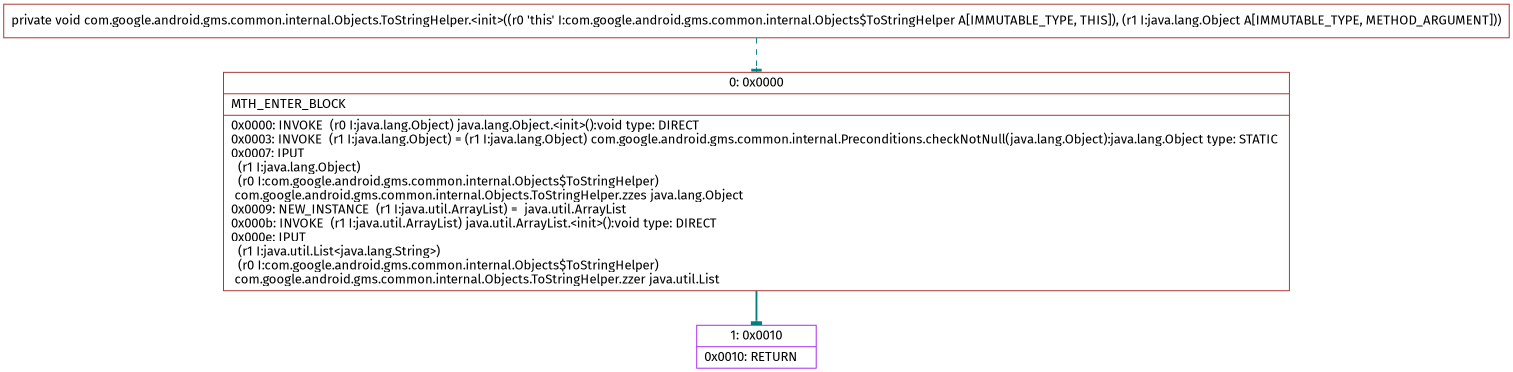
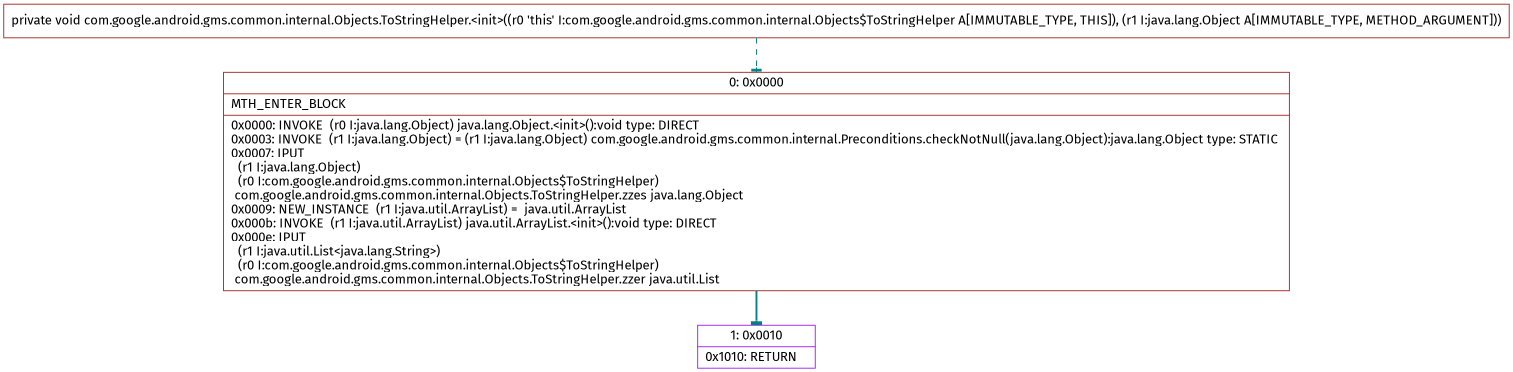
  digraph {
    fontname="Fira Sans"
    node [shape=record color=brown fontname="Fira Sans"]
    edge [color=teal arrowhead=tee fontname="Fira Sans"]
    n1 [label="{0\:\ 0x0000|MTH_ENTER_BLOCK\l|0x0000: INVOKE  (r0 I:java.lang.Object) java.lang.Object.\<init\>():void type: DIRECT \l0x0003: INVOKE  (r1 I:java.lang.Object) = (r1 I:java.lang.Object) com.google.android.gms.common.internal.Preconditions.checkNotNull(java.lang.Object):java.lang.Object type: STATIC \l0x0007: IPUT  \l  (r1 I:java.lang.Object)\l  (r0 I:com.google.android.gms.common.internal.Objects$ToStringHelper)\l com.google.android.gms.common.internal.Objects.ToStringHelper.zzes java.lang.Object \l0x0009: NEW_INSTANCE  (r1 I:java.util.ArrayList) =  java.util.ArrayList \l0x000b: INVOKE  (r1 I:java.util.ArrayList) java.util.ArrayList.\<init\>():void type: DIRECT \l0x000e: IPUT  \l  (r1 I:java.util.List\<java.lang.String\>)\l  (r0 I:com.google.android.gms.common.internal.Objects$ToStringHelper)\l com.google.android.gms.common.internal.Objects.ToStringHelper.zzer java.util.List \l}"]
-   n2 [label="{1\:\ 0x0010|0x0010: RETURN   \l}" color=purple]
+   n2 [label="{1\:\ 0x0010|0x1010: RETURN   \l}" color=purple]
    n3 [label="{private void com.google.android.gms.common.internal.Objects.ToStringHelper.\<init\>((r0 'this' I:com.google.android.gms.common.internal.Objects$ToStringHelper A[IMMUTABLE_TYPE, THIS]), (r1 I:java.lang.Object A[IMMUTABLE_TYPE, METHOD_ARGUMENT])) }"]
    n1 -> n2 [style=bold]
    n3 -> n1 [style=dashed]
  }
